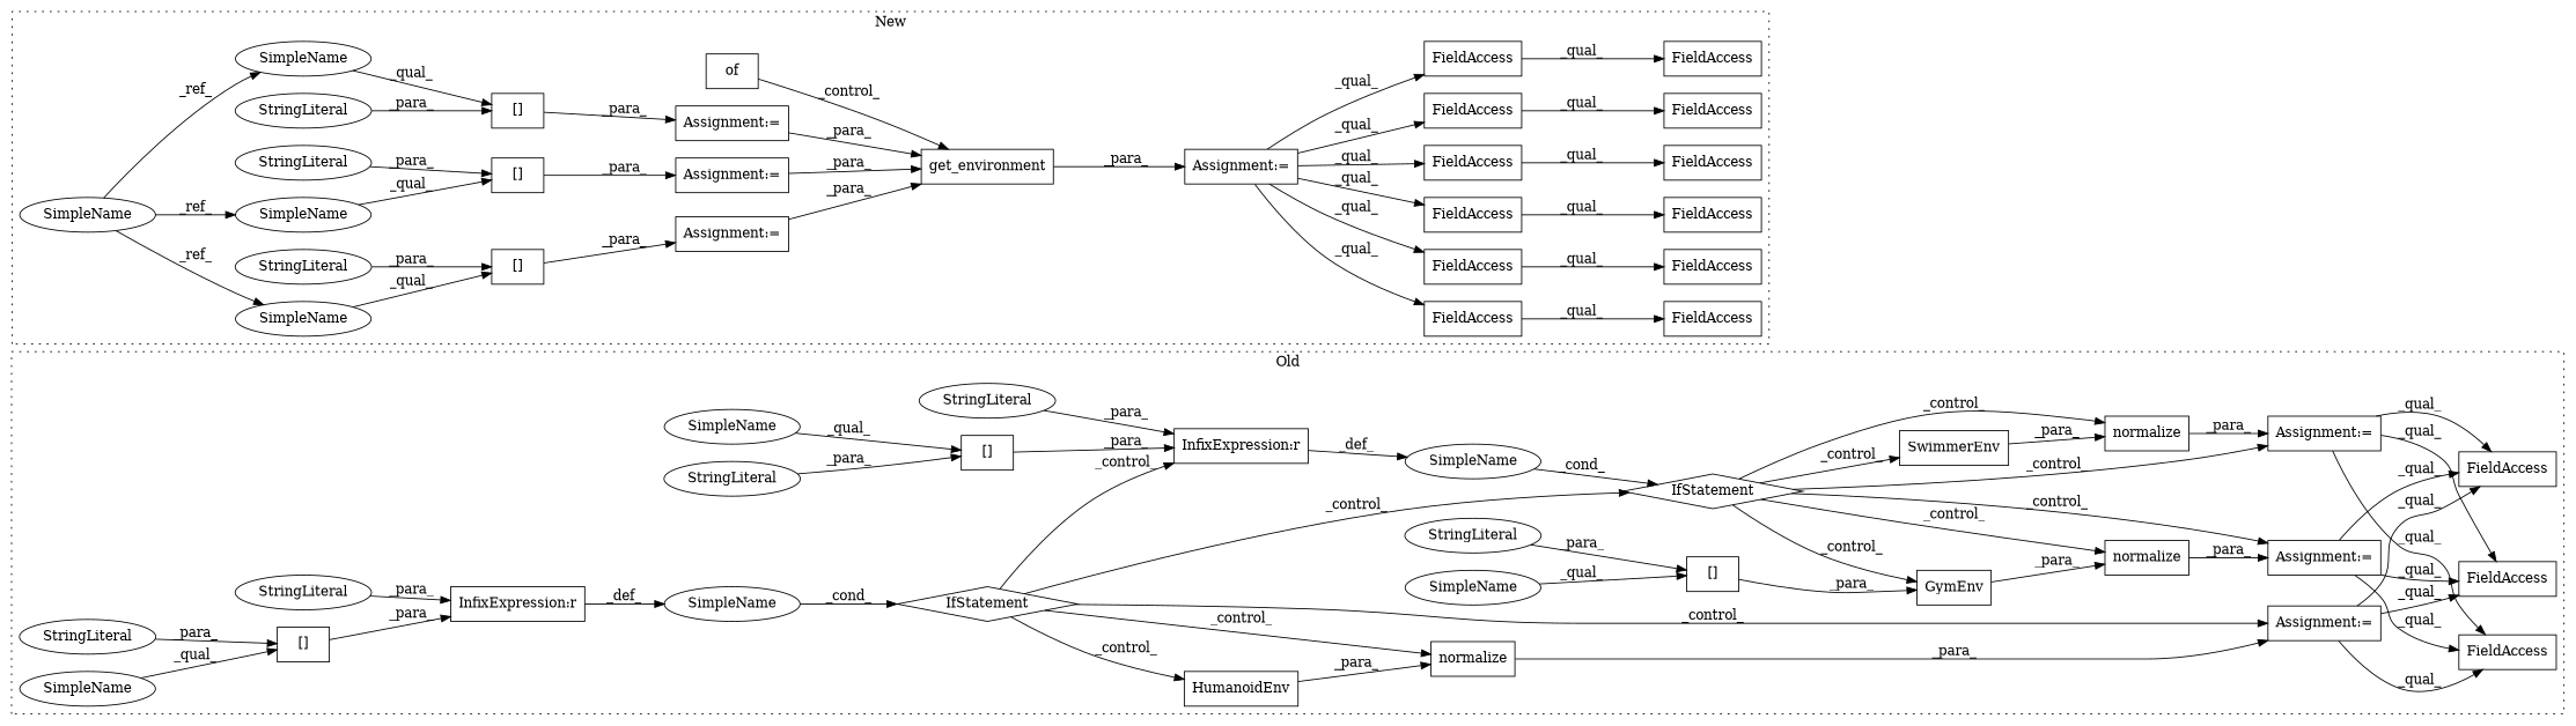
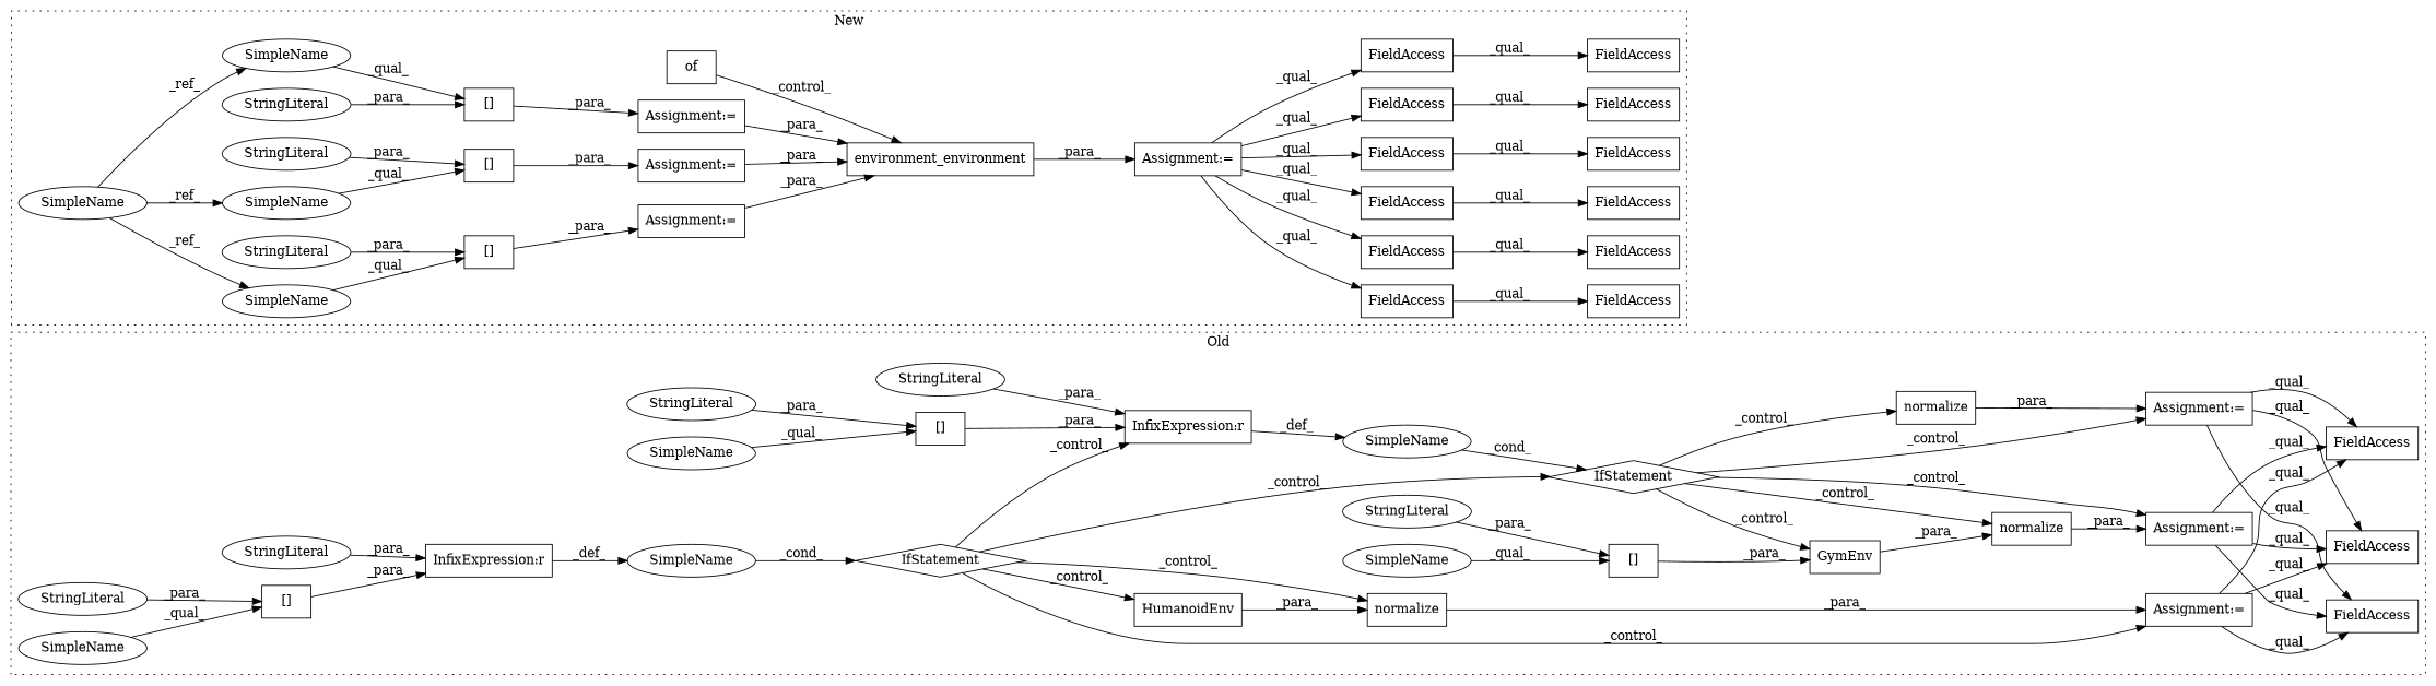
  digraph {
    rankdir=LR
    node [a=22 l=1 shape=box]
    n1 [a=2 l="8,1" label="[]" s="2682,2700"]
    n2 [a=45 l=10 label=StringLiteral s=2690 shape=ellipse]
    n3 [a=27 l=4 label="InfixExpression:r" s=2701]
    n4 [a=42 label=SimpleName shape=ellipse l=""]
    n5 [a=32 l="10,1" label=normalize s="2636,2659"]
    n6 [a=45 l=15 label=StringLiteral s=2705 shape=ellipse]
    n7 [a=32 l="7,1" label=GymEnv s="2793,2819"]
    n8 [a=2 l="8,1" label="[]" s="2800,2818"]
    n9 [a=42 label=SimpleName shape=ellipse l=""]
    n10 [a=32 l="10,1" label=normalize s="2734,2756"]
    n11 [a=45 l=10 label=StringLiteral s=2808 shape=ellipse]
    n12 [a=27 l=4 label="InfixExpression:r" s=2602]
    n13 [a=2 l="8,1" label="[]" s="2583,2601"]
    n14 [a=45 l=10 label=StringLiteral s=2591 shape=ellipse]
    n15 [a=45 l=16 label=StringLiteral s=2606 shape=ellipse]
    n16 [a=32 l=13 label=HumanoidEnv s=2646]
    n17 [l=8 label=FieldAccess s=3232]
    n18 [a=32 l="10,1" label=normalize s="2783,2820"]
    n19 [a=25 l="4,2" label=IfStatement s="2678,2720" shape=diamond]
    n20 [a=25 l="4,2" label=IfStatement s="2579,2622" shape=diamond]
    n21 [a=7 label="Assignment:=" s=2782]
    n22 [a=7 label="Assignment:=" s=2635]
-   n23 [a=32 l=12 label=SwimmerEnv s=2744]
    n24 [a=7 label="Assignment:=" s=2733]
    n25 [l=8 label=FieldAccess s=2885]
    n26 [l=8 label=FieldAccess s=3187]
    n27 [a=42 l=7 label=SimpleName s=2583 shape=ellipse]
    n28 [a=42 l=7 label=SimpleName s=2800 shape=ellipse]
    n29 [a=42 l=7 label=SimpleName s=2682 shape=ellipse]
    n30 [a=32 l=4 label=of s=2351]
    n31 [a=7 label="Assignment:=" s=2309]
    n32 [l=21 label=FieldAccess s=2845]
    n33 [l=27 label=FieldAccess s=2845]
    n34 [l=16 label=FieldAccess s=2786]
    n35 [l=22 label=FieldAccess s=2939]
    n36 [l=22 label=FieldAccess s=2786]
    n37 [l=21 label=FieldAccess s=2758]
    n38 [l=27 label=FieldAccess s=2758]
    n39 [l=16 label=FieldAccess s=2939]
    n40 [l=21 label=FieldAccess s=2414]
    n41 [l=21 label=FieldAccess s=2911]
    n42 [l=27 label=FieldAccess s=2414]
    n43 [l=27 label=FieldAccess s=2911]
    n44 [a=7 label="Assignment:=" s=2282]
    n45 [a=2 l="8,1" label="[]" s="2283,2299"]
    n46 [a=42 l=7 label=SimpleName s=1758 shape=ellipse]
    n47 [a=2 l="8,1" label="[]" s="2255,2269"]
    n48 [a=45 l=6 label=StringLiteral s=2263 shape=ellipse]
    n49 [a=2 l="8,1" label="[]" s="2225,2243"]
    n50 [a=45 l=10 label=StringLiteral s=2233 shape=ellipse]
    n51 [a=45 l=8 label=StringLiteral s=2291 shape=ellipse]
    n52 [a=7 label="Assignment:=" s=2224]
    n53 [a=7 label="Assignment:=" s=2254]
-   n54 [a=32 l="16,1" label=get_environment s="2310,2355"]
+   n54 [a=32 l="16,1" label=environment_environment s="2310,2355"]
    n55 [a=42 l=7 label=SimpleName s=2255 shape=ellipse]
    n56 [a=42 l=7 label=SimpleName s=2283 shape=ellipse]
    n57 [a=42 l=7 label=SimpleName s=2225 shape=ellipse]
    subgraph cluster_1 {
      label=Old
      style=dotted
      n1
      n2
      n3
      n4
      n5
      n6
      n7
      n8
      n9
      n10
      n11
      n12
      n13
      n14
      n15
      n16
      n17
      n18
      n19
      n20
      n21
      n22
-     n23
      n24
      n25
      n26
      n27
      n28
      n29
    }
    subgraph cluster_2 {
      label=New
      style=dotted
      n30
      n31
      n32
      n33
      n34
      n35
      n36
      n37
      n38
      n39
      n40
      n41
      n42
      n43
      n44
      n45
      n46
      n47
      n48
      n49
      n50
      n51
      n52
      n53
      n54
      n55
      n56
      n57
    }
    n1 -> n3 [label=_para_]
    n2 -> n1 [label=_para_]
    n3 -> n9 [label=_def_]
    n4 -> n20 [label=_cond_]
    n5 -> n22 [label=_para_]
    n6 -> n3 [label=_para_]
    n7 -> n18 [label=_para_]
    n8 -> n7 [label=_para_]
    n9 -> n19 [label=_cond_]
    n10 -> n24 [label=_para_]
    n11 -> n8 [label=_para_]
    n12 -> n4 [label=_def_]
    n13 -> n12 [label=_para_]
    n14 -> n13 [label=_para_]
    n15 -> n12 [label=_para_]
    n16 -> n5 [label=_para_]
    n18 -> n21 [label=_para_]
    n19 -> n7 [label=_control_]
    n19 -> n10 [label=_control_]
    n19 -> n18 [label=_control_]
    n19 -> n21 [label=_control_]
-   n19 -> n23 [label=_control_]
    n19 -> n24 [label=_control_]
    n20 -> n3 [label=_control_]
    n20 -> n5 [label=_control_]
    n20 -> n16 [label=_control_]
    n20 -> n19 [label=_control_]
    n20 -> n22 [label=_control_]
    n21 -> n17 [label=_qual_]
    n21 -> n25 [label=_qual_]
    n21 -> n26 [label=_qual_]
    n22 -> n17 [label=_qual_]
    n22 -> n25 [label=_qual_]
    n22 -> n26 [label=_qual_]
-   n23 -> n10 [label=_para_]
    n24 -> n17 [label=_qual_]
    n24 -> n25 [label=_qual_]
    n24 -> n26 [label=_qual_]
    n27 -> n13 [label=_qual_]
    n28 -> n8 [label=_qual_]
    n29 -> n1 [label=_qual_]
    n30 -> n54 [label=_control_]
    n31 -> n32 [label=_qual_]
    n31 -> n34 [label=_qual_]
    n31 -> n37 [label=_qual_]
    n31 -> n39 [label=_qual_]
    n31 -> n40 [label=_qual_]
    n31 -> n41 [label=_qual_]
    n32 -> n33 [label=_qual_]
    n34 -> n36 [label=_qual_]
    n37 -> n38 [label=_qual_]
    n39 -> n35 [label=_qual_]
    n40 -> n42 [label=_qual_]
    n41 -> n43 [label=_qual_]
    n44 -> n54 [label=_para_]
    n45 -> n44 [label=_para_]
    n46 -> n55 [label=_ref_]
    n46 -> n56 [label=_ref_]
    n46 -> n57 [label=_ref_]
    n47 -> n53 [label=_para_]
    n48 -> n47 [label=_para_]
    n49 -> n52 [label=_para_]
    n50 -> n49 [label=_para_]
    n51 -> n45 [label=_para_]
    n52 -> n54 [label=_para_]
    n53 -> n54 [label=_para_]
    n54 -> n31 [label=_para_]
    n55 -> n47 [label=_qual_]
    n56 -> n45 [label=_qual_]
    n57 -> n49 [label=_qual_]
  }
